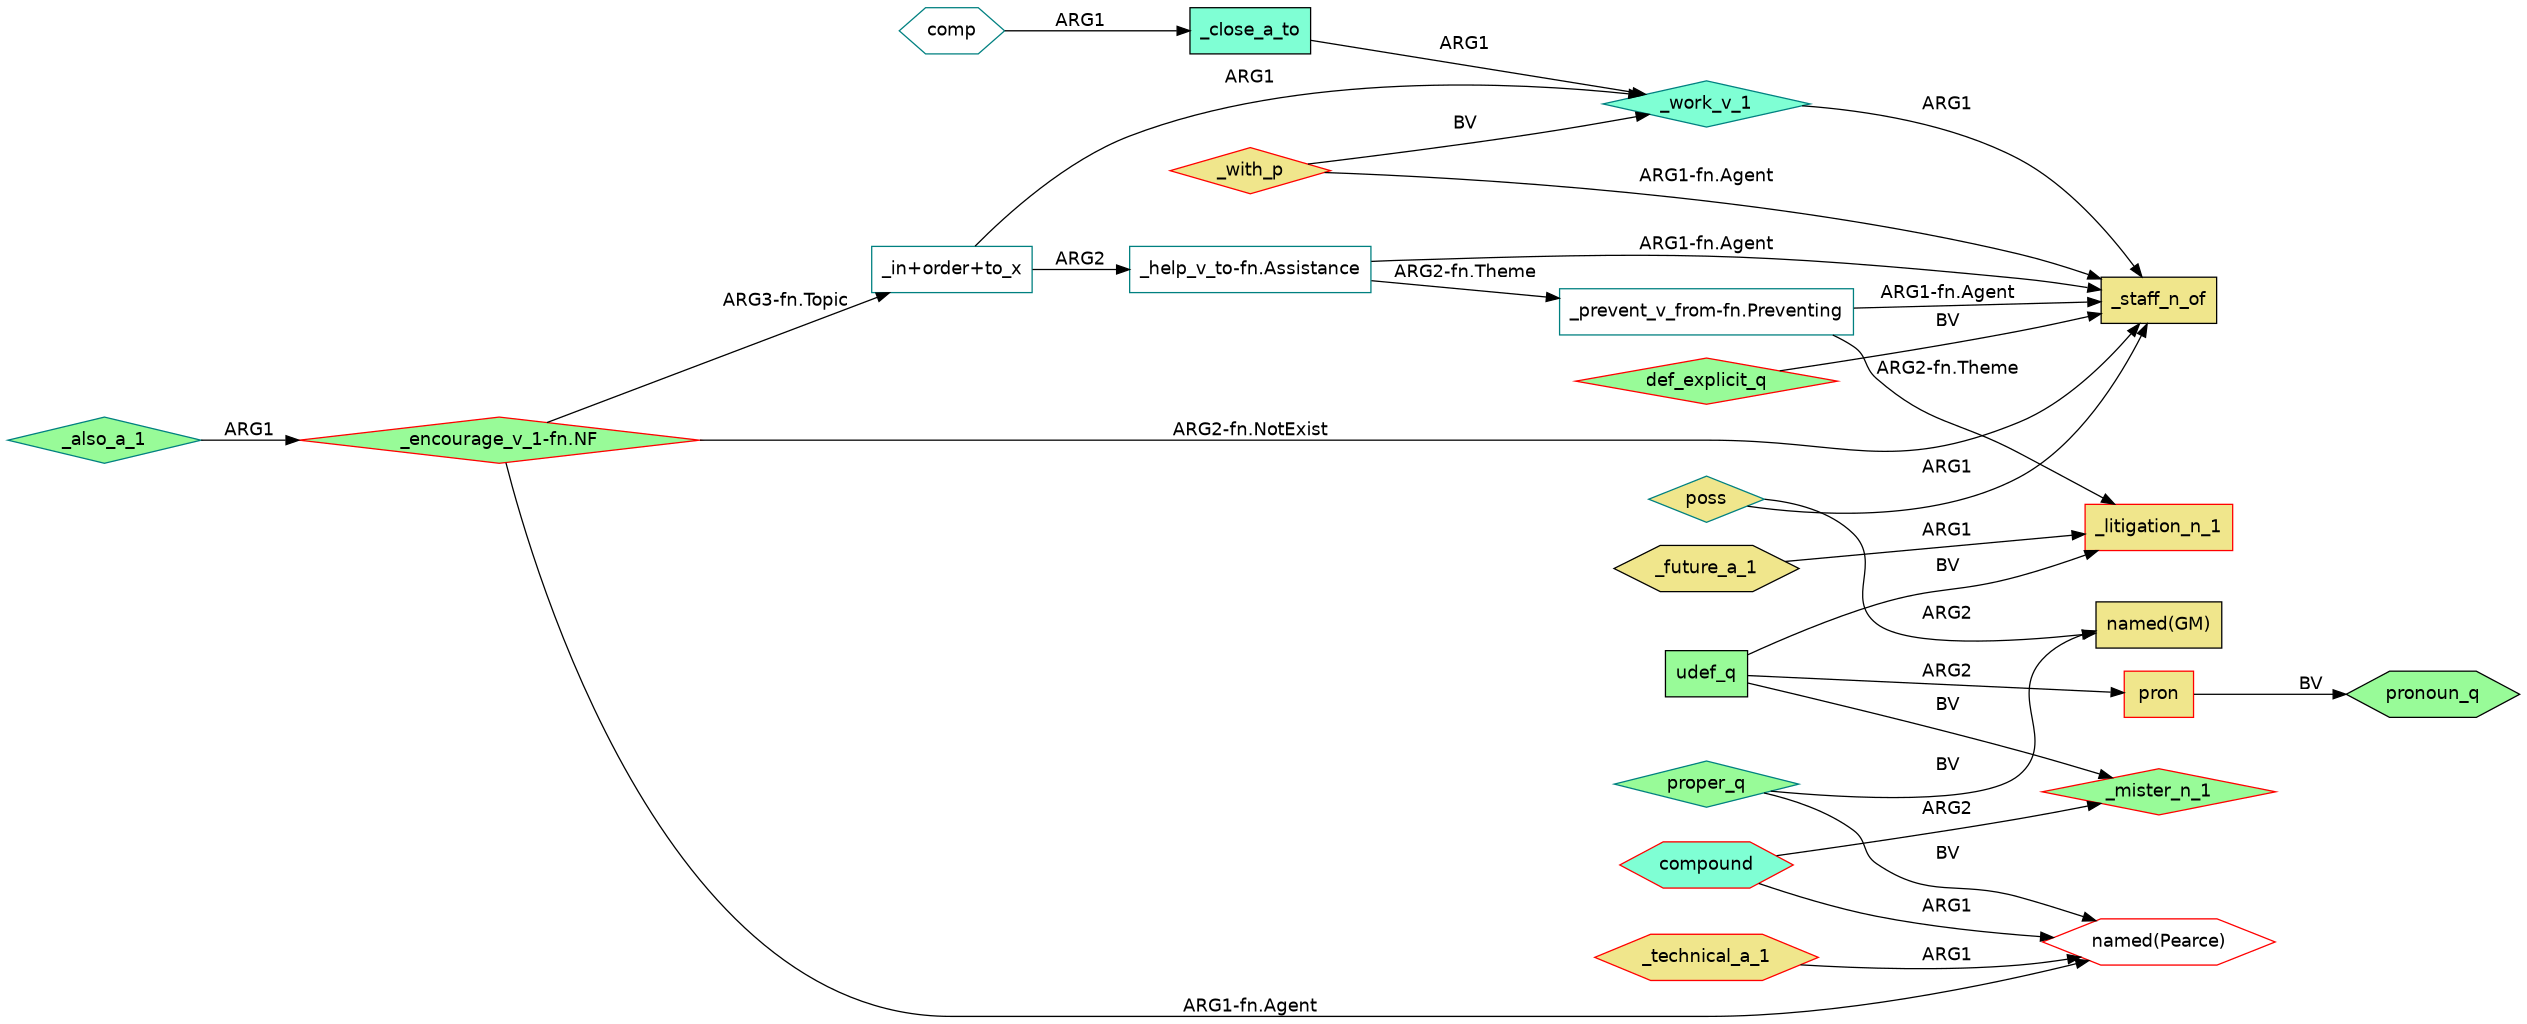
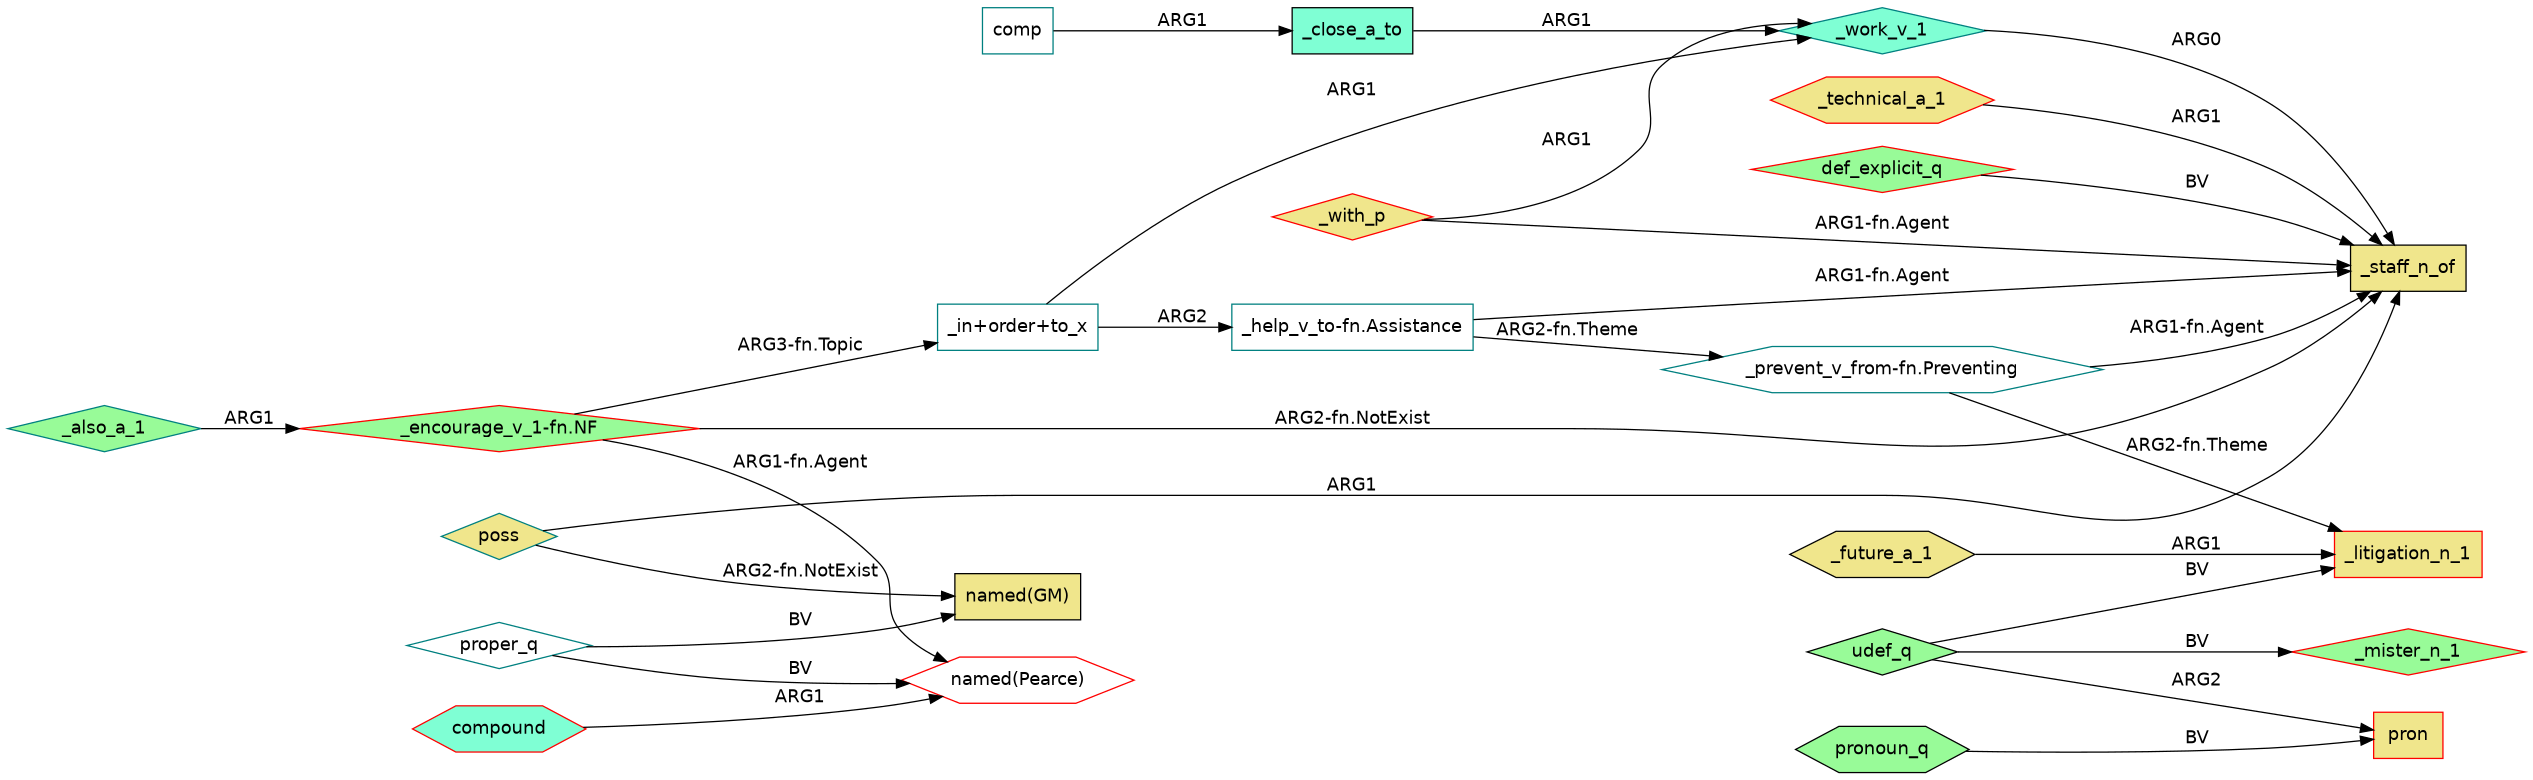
  digraph {
    fontname="DejaVu Sans"
    rankdir=LR
    node [color=red fillcolor=khaki fontname="DejaVu Sans" shape=box style=filled]
    edge [fontname="DejaVu Sans"]
    _with_p [shape=diamond]
    _work_v_1 [color=teal fillcolor=aquamarine shape=diamond]
    _staff_n_of [color=black]
    _also_a_1 [color=teal fillcolor=palegreen shape=diamond]
    "_encourage_v_1-fn.NF" [fillcolor=palegreen shape=diamond]
    "_in+order+to_x" [color=teal fillcolor=white]
    "named(Pearce)" [fillcolor=white shape=hexagon]
    "_help_v_to-fn.Assistance" [color=teal fillcolor=white]
-   "_prevent_v_from-fn.Preventing" [color=teal fillcolor=white]
-   comp [color=teal fillcolor=white shape=hexagon]
+   "_prevent_v_from-fn.Preventing" [color=teal fillcolor=white shape=hexagon]
+   comp [color=teal fillcolor=white]
    _close_a_to [color=black fillcolor=aquamarine]
    _litigation_n_1
    poss [color=teal shape=diamond]
    "named(GM)" [color=black]
-   proper_q [color=teal fillcolor=palegreen shape=diamond]
+   proper_q [color=teal fillcolor=white shape=diamond]
    compound [fillcolor=aquamarine shape=hexagon]
    _mister_n_1 [fillcolor=palegreen shape=diamond]
    _future_a_1 [color=black shape=hexagon]
-   udef_q [color=black fillcolor=palegreen]
+   udef_q [color=black fillcolor=palegreen shape=diamond]
    pron
    _technical_a_1 [shape=hexagon]
    def_explicit_q [fillcolor=palegreen shape=diamond]
    pronoun_q [color=black fillcolor=palegreen shape=hexagon]
-   _with_p -> _work_v_1 [label=BV]
+   _with_p -> _work_v_1 [label=ARG1]
    _with_p -> _staff_n_of [label="ARG1-fn.Agent"]
-   _work_v_1 -> _staff_n_of [label=ARG1]
+   _work_v_1 -> _staff_n_of [label=ARG0]
    _also_a_1 -> "_encourage_v_1-fn.NF" [label=ARG1]
    "_encourage_v_1-fn.NF" -> _staff_n_of [label="ARG2-fn.NotExist"]
    "_encourage_v_1-fn.NF" -> "_in+order+to_x" [label="ARG3-fn.Topic"]
    "_encourage_v_1-fn.NF" -> "named(Pearce)" [label="ARG1-fn.Agent"]
    "_in+order+to_x" -> _work_v_1 [label=ARG1]
    "_in+order+to_x" -> "_help_v_to-fn.Assistance" [label=ARG2]
    "_help_v_to-fn.Assistance" -> _staff_n_of [label="ARG1-fn.Agent"]
    "_help_v_to-fn.Assistance" -> "_prevent_v_from-fn.Preventing" [label="ARG2-fn.Theme"]
    "_prevent_v_from-fn.Preventing" -> _staff_n_of [label="ARG1-fn.Agent"]
    "_prevent_v_from-fn.Preventing" -> _litigation_n_1 [label="ARG2-fn.Theme"]
    comp -> _close_a_to [label=ARG1]
    _close_a_to -> _work_v_1 [label=ARG1]
    poss -> _staff_n_of [label=ARG1]
-   poss -> "named(GM)" [label=ARG2]
+   poss -> "named(GM)" [label="ARG2-fn.NotExist"]
    proper_q -> "named(Pearce)" [label=BV]
    proper_q -> "named(GM)" [label=BV]
    compound -> "named(Pearce)" [label=ARG1]
-   compound -> _mister_n_1 [label=ARG2]
    _future_a_1 -> _litigation_n_1 [label=ARG1]
    udef_q -> _litigation_n_1 [label=BV]
    udef_q -> _mister_n_1 [label=BV]
    udef_q -> pron [label=ARG2]
-   _technical_a_1 -> "named(Pearce)" [label=ARG1]
+   _technical_a_1 -> _staff_n_of [label=ARG1]
    def_explicit_q -> _staff_n_of [label=BV]
-   pron -> pronoun_q [label=BV]
+   pronoun_q -> pron [label=BV]
  }
